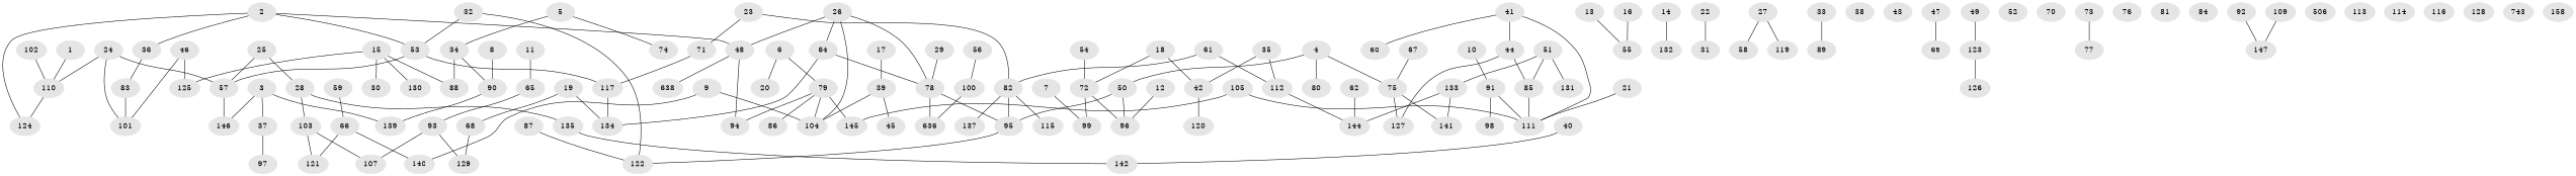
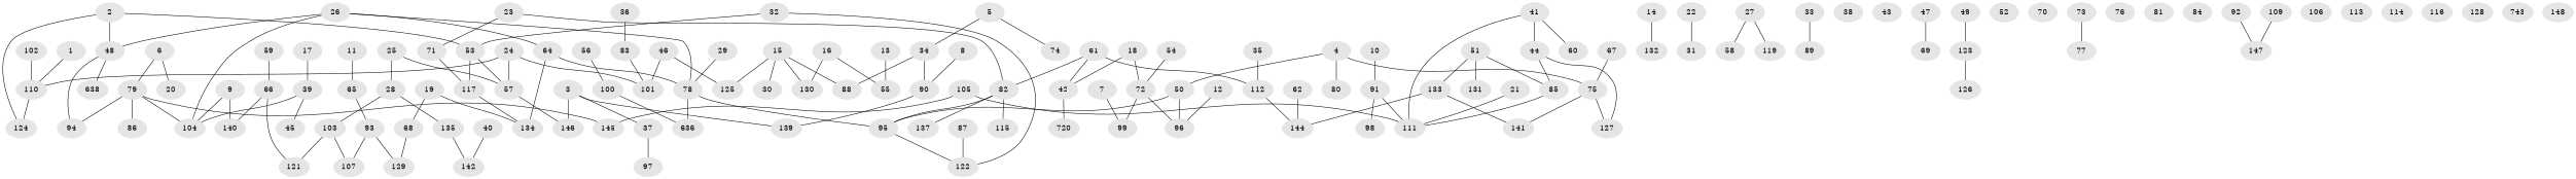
  graph {
    node [color=gray90 style=filled]
    1
    110
    124
    2
    36
    48
    53
    83
    94
    n10 [label=638]
    57
    117
    3
    37
    139
    146
    97
    4
    50
    75
    80
    96
    95
    127
    141
    5
    34
    74
    90
    88
    6
    20
    79
    104
    86
    145
    7
    99
    8
    9
    140
    10
    91
    111
    98
    11
    65
    93
    12
    13
    55
    14
    132
    15
    30
    125
    130
    16
    17
    39
    45
    18
    42
    72
-   120
+   120 [label=720]
    19
    68
    134
    24
    101
    129
    21
    22
    31
    23
    71
    82
    115
    137
    25
    28
    103
    135
    26
    64
    78
    n87 [label=636]
    27
    58
    119
    121
    107
    142
    29
    32
    122
    33
    89
    35
    112
    144
    38
    40
    41
    44
    60
    85
    43
    46
    47
    69
    49
    123
    126
    51
    131
    133
    52
    54
    56
    100
    59
    66
    61
    62
    67
    70
    73
    77
    76
    81
    84
    87
    92
    147
    102
    105
-   106 [label=506]
+   106
    109
    113
    114
    116
    128
    n144 [label=743]
-   148 [label=158]
+   148
    1 -- 110
    110 -- 124
    2 -- 124
-   2 -- 36
    2 -- 48
    2 -- 53
    36 -- 83
    48 -- 94
    48 -- n10
    53 -- 57
    53 -- 117
    83 -- 101
    57 -- 146
    117 -- 134
    3 -- 37
    3 -- 139
    3 -- 146
    37 -- 97
    4 -- 50
    4 -- 75
    4 -- 80
    50 -- 96
    50 -- 95
    75 -- 127
    75 -- 141
    95 -- 122
    5 -- 34
    5 -- 74
    34 -- 90
    34 -- 88
    90 -- 139
    6 -- 20
    6 -- 79
    79 -- 94
    79 -- 104
    79 -- 86
    79 -- 145
    7 -- 99
    8 -- 90
    9 -- 104
    9 -- 140
    10 -- 91
    91 -- 111
    91 -- 98
    11 -- 65
    65 -- 93
    93 -- 129
    93 -- 107
    12 -- 96
    13 -- 55
    14 -- 132
    15 -- 88
    15 -- 30
    15 -- 125
    15 -- 130
    16 -- 55
+   16 -- 130
    17 -- 39
    39 -- 104
    39 -- 45
    18 -- 42
    18 -- 72
    42 -- 120
    72 -- 96
    72 -- 99
    19 -- 68
    19 -- 134
    68 -- 129
    24 -- 110
    24 -- 57
    24 -- 101
    21 -- 111
    22 -- 31
    23 -- 71
    23 -- 82
    71 -- 117
    82 -- 95
    82 -- 115
    82 -- 137
    25 -- 57
    25 -- 28
    28 -- 103
    28 -- 135
    103 -- 121
    103 -- 107
    135 -- 142
    26 -- 48
    26 -- 104
    26 -- 64
    26 -- 78
    64 -- 134
    64 -- 78
    78 -- 95
    78 -- n87
    27 -- 58
    27 -- 119
    29 -- 78
    32 -- 53
    32 -- 122
    33 -- 89
-   35 -- 42
+   61 -- 42
    35 -- 112
    112 -- 144
    40 -- 142
    41 -- 111
    41 -- 44
    41 -- 60
    44 -- 127
    44 -- 85
    85 -- 111
    46 -- 125
    46 -- 101
    47 -- 69
    49 -- 123
    123 -- 126
    51 -- 85
    51 -- 131
    51 -- 133
    133 -- 141
    133 -- 144
    54 -- 72
    56 -- 100
    100 -- n87
    59 -- 66
    66 -- 140
    66 -- 121
    61 -- 82
    61 -- 112
    62 -- 144
    67 -- 75
    73 -- 77
    87 -- 122
    92 -- 147
    102 -- 110
    105 -- 145
    105 -- 111
    109 -- 147
  }
